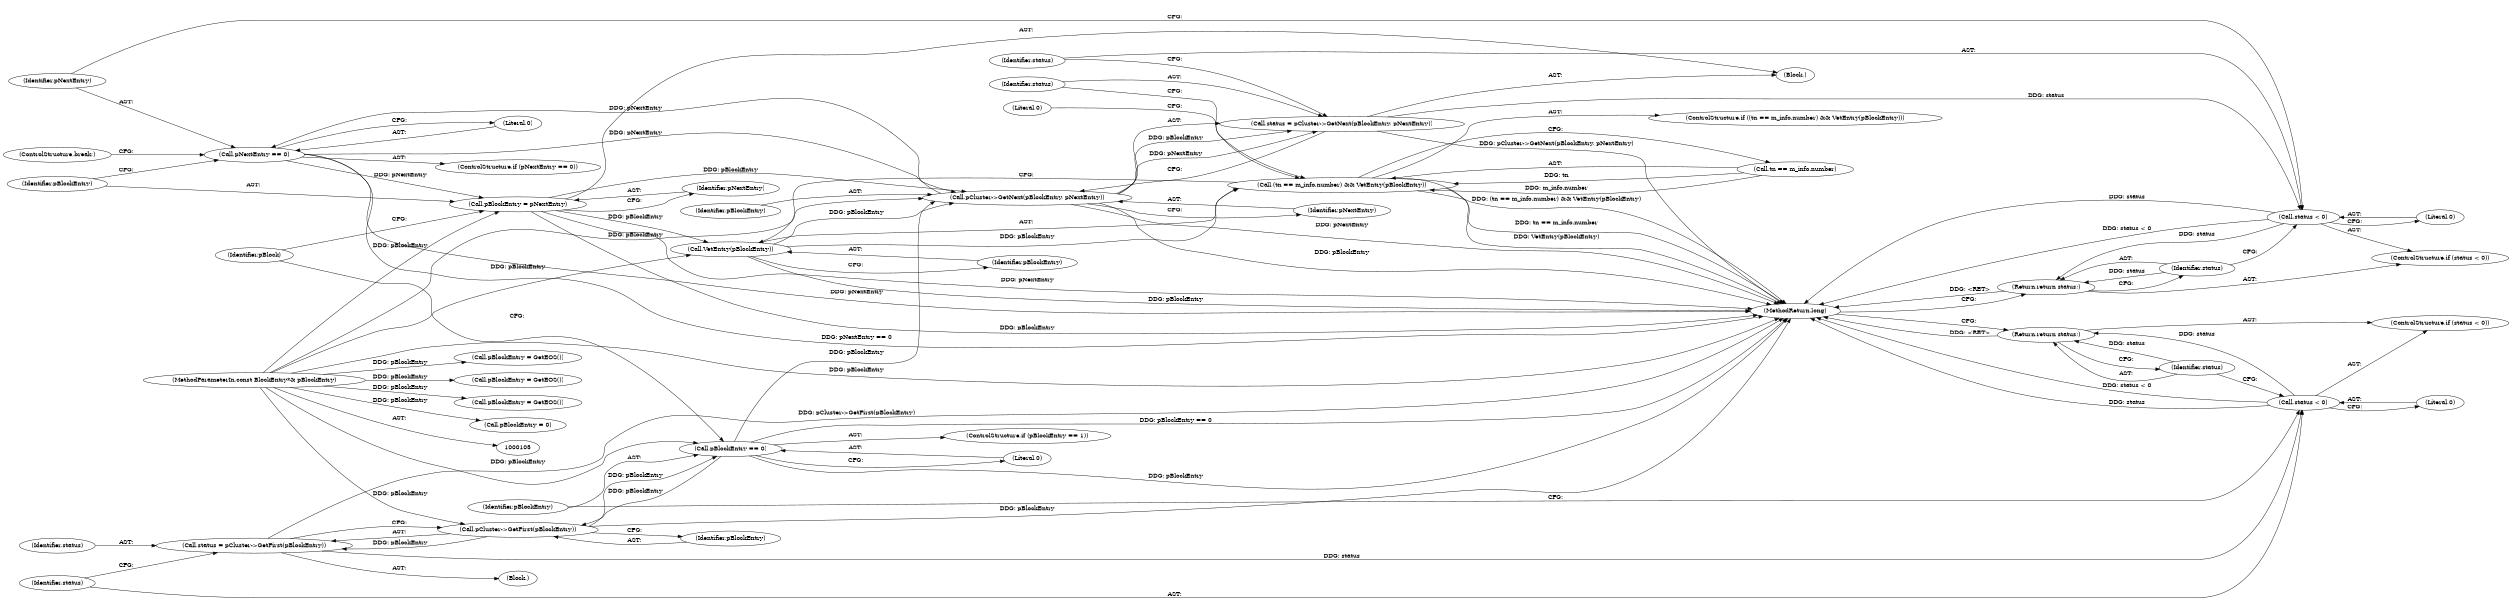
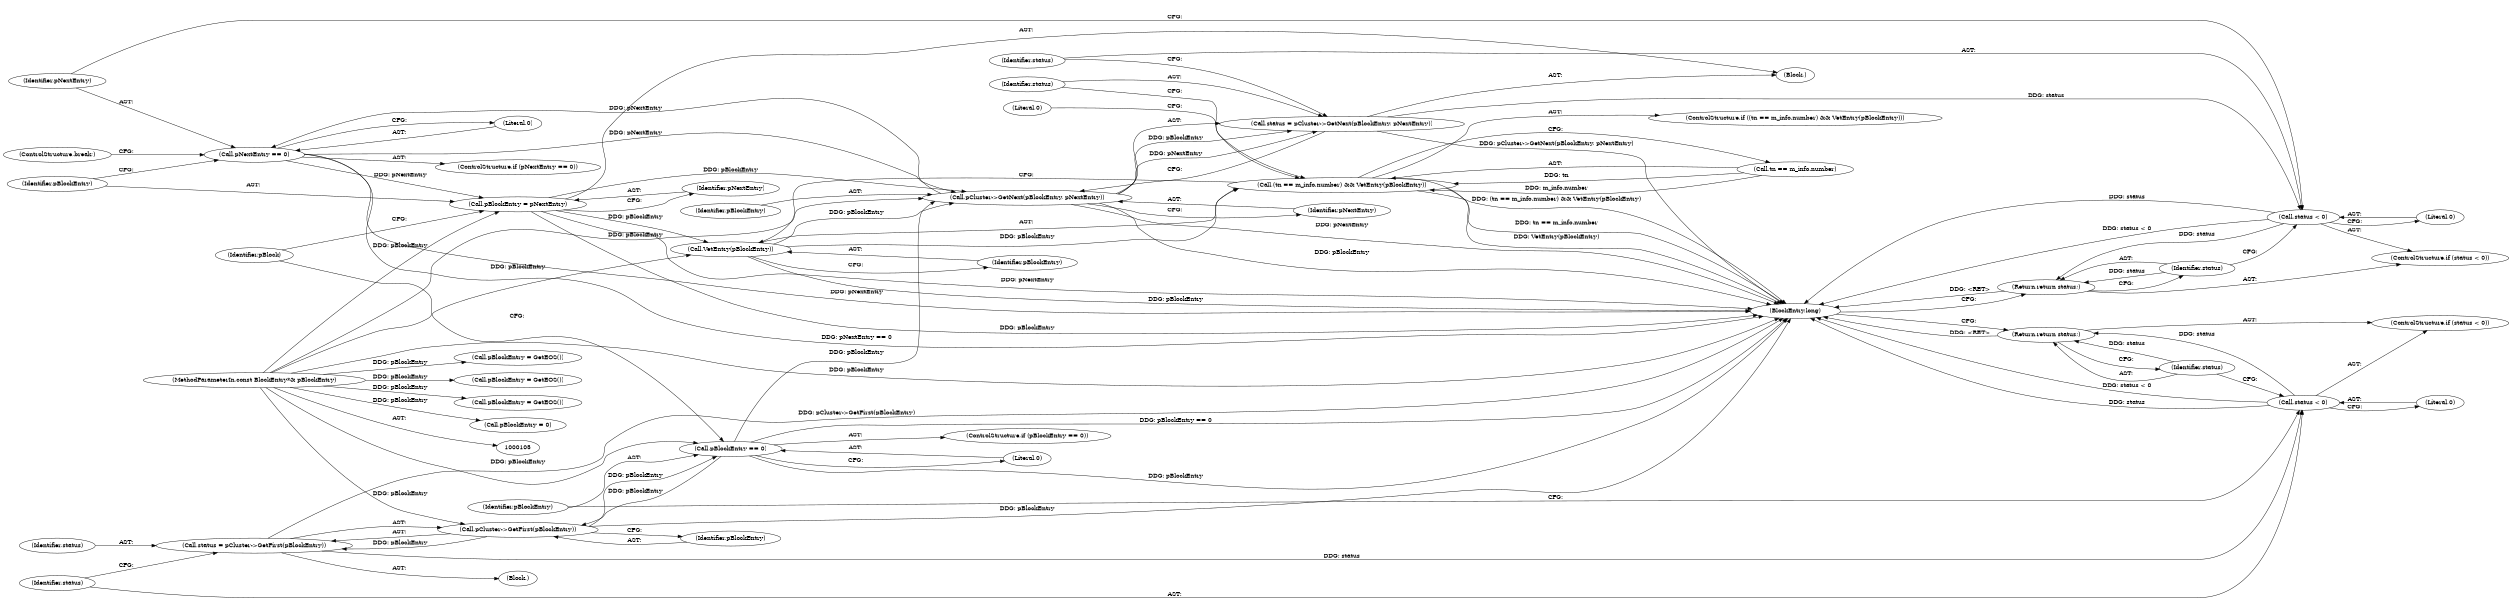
  digraph {
    rankdir=LR
    n1 [label="(Call,pNextEntry == 0)"]
    n2 [label="(Call,pCluster->GetNext(pBlockEntry, pNextEntry))"]
    n3 [label="(Call,pBlockEntry = pNextEntry)"]
    n4 [label="(Literal,0)"]
-   n5 [label="(MethodReturn,long)"]
+   n5 [label="(BlockEntry,long)"]
    n6 [label="(ControlStructure,if (pNextEntry == 0))"]
    n7 [label="(Call,status = pCluster->GetNext(pBlockEntry, pNextEntry))"]
    n8 [label="(Identifier,pNextEntry)"]
    n9 [label="(Call,VetEntry(pBlockEntry))"]
    n10 [label="(Block,)"]
    n11 [label="(Identifier,pNextEntry)"]
    n12 [label="(Return,return status;)"]
    n13 [label="(Return,return status;)"]
    n14 [label="(Call,pCluster->GetFirst(pBlockEntry))"]
    n15 [label="(Call,pBlockEntry == 0)"]
    n16 [label="(Call,status = pCluster->GetFirst(pBlockEntry))"]
    n17 [label="(Identifier,pBlockEntry)"]
    n18 [label="(Call,status < 0)"]
-   n19 [label="(ControlStructure,if (pBlockEntry == 1))"]
+   n19 [label="(ControlStructure,if (pBlockEntry == 0))"]
    n20 [label="(Literal,0)"]
    n21 [label="(Call,(tn == m_info.number) && VetEntry(pBlockEntry))"]
    n22 [label="(Identifier,pBlockEntry)"]
    n23 [label="(Call,status < 0)"]
    n24 [label="(Block,)"]
    n25 [label="(MethodParameterIn,const BlockEntry*& pBlockEntry)"]
    n26 [label="(Call,pBlockEntry = GetEOS())"]
    n27 [label="(Call,pBlockEntry = GetEOS())"]
    n28 [label="(Call,pBlockEntry = GetEOS())"]
    n29 [label="(Call,pBlockEntry = 0)"]
    1000105
    n31 [label="(Call,tn == m_info.number)"]
    n32 [label="(ControlStructure,if ((tn == m_info.number) && VetEntry(pBlockEntry)))"]
    n33 [label="(ControlStructure,if (status < 0))"]
    n34 [label="(Literal,0)"]
    n35 [label="(Identifier,status)"]
    n36 [label="(Literal,0)"]
    n37 [label="(ControlStructure,if (status < 0))"]
    n38 [label="(Identifier,status)"]
    n39 [label="(Identifier,pNextEntry)"]
    n40 [label="(Identifier,pBlockEntry)"]
    n41 [label="(Identifier,pBlock)"]
    n42 [label="(Identifier,status)"]
    n43 [label="(Identifier,pBlockEntry)"]
    n44 [label="(Identifier,status)"]
    n45 [label="(Literal,0)"]
    n46 [label="(Identifier,status)"]
    n47 [label="(Identifier,status)"]
    n48 [label="(Identifier,pBlockEntry)"]
    n49 [label="(ControlStructure,break;)"]
    n1 -> n2 [label="DDG: pNextEntry"]
    n1 -> n3 [label="DDG: pNextEntry"]
    n1 -> n4 [label="CFG: "]
    n1 -> n5 [label="DDG: pNextEntry"]
    n1 -> n5 [label="DDG: pNextEntry == 0"]
    n1 -> n6 [label="AST: "]
    n2 -> n1 [label="DDG: pNextEntry"]
    n2 -> n5 [label="DDG: pNextEntry"]
    n2 -> n5 [label="DDG: pBlockEntry"]
    n2 -> n7 [label="AST: "]
    n2 -> n7 [label="DDG: pBlockEntry"]
    n2 -> n7 [label="DDG: pNextEntry"]
    n2 -> n8 [label="CFG: "]
    n3 -> n2 [label="DDG: pBlockEntry"]
    n3 -> n5 [label="DDG: pNextEntry"]
    n3 -> n5 [label="DDG: pBlockEntry"]
    n3 -> n9 [label="DDG: pBlockEntry"]
    n3 -> n10 [label="AST: "]
    n3 -> n11 [label="CFG: "]
    n4 -> n1 [label="AST: "]
    n5 -> n12 [label="CFG: "]
    n5 -> n13 [label="CFG: "]
    n7 -> n2 [label="CFG: "]
    n7 -> n5 [label="DDG: pCluster->GetNext(pBlockEntry, pNextEntry)"]
    n7 -> n10 [label="AST: "]
    n7 -> n18 [label="DDG: status"]
    n8 -> n2 [label="AST: "]
    n9 -> n2 [label="DDG: pBlockEntry"]
    n9 -> n5 [label="DDG: pBlockEntry"]
    n9 -> n21 [label="AST: "]
    n9 -> n21 [label="DDG: pBlockEntry"]
    n9 -> n22 [label="CFG: "]
    n11 -> n3 [label="AST: "]
    n12 -> n5 [label="DDG: <RET>"]
    n12 -> n33 [label="AST: "]
    n12 -> n35 [label="CFG: "]
    n13 -> n5 [label="DDG: <RET>"]
    n13 -> n37 [label="AST: "]
    n13 -> n38 [label="CFG: "]
    n14 -> n5 [label="DDG: pBlockEntry"]
    n14 -> n15 [label="DDG: pBlockEntry"]
    n14 -> n16 [label="AST: "]
    n14 -> n16 [label="DDG: pBlockEntry"]
    n14 -> n17 [label="CFG: "]
    n15 -> n2 [label="DDG: pBlockEntry"]
    n15 -> n5 [label="DDG: pBlockEntry"]
    n15 -> n5 [label="DDG: pBlockEntry == 0"]
    n15 -> n14 [label="DDG: pBlockEntry"]
    n15 -> n19 [label="AST: "]
    n15 -> n20 [label="CFG: "]
    n16 -> n5 [label="DDG: pCluster->GetFirst(pBlockEntry)"]
-   n16 -> n14 [label="CFG: "]
+   n16 -> n14 [label="AST: "]
    n16 -> n23 [label="DDG: status"]
    n16 -> n24 [label="AST: "]
    n17 -> n14 [label="AST: "]
    n18 -> n5 [label="DDG: status"]
    n18 -> n5 [label="DDG: status < 0"]
    n18 -> n13 [label="DDG: status"]
    n18 -> n36 [label="CFG: "]
    n18 -> n37 [label="AST: "]
    n20 -> n15 [label="AST: "]
    n21 -> n5 [label="DDG: VetEntry(pBlockEntry)"]
    n21 -> n5 [label="DDG: (tn == m_info.number) && VetEntry(pBlockEntry)"]
    n21 -> n5 [label="DDG: tn == m_info.number"]
    n21 -> n9 [label="CFG: "]
    n21 -> n31 [label="CFG: "]
    n21 -> n32 [label="AST: "]
    n22 -> n9 [label="AST: "]
    n23 -> n5 [label="DDG: status < 0"]
    n23 -> n5 [label="DDG: status"]
    n23 -> n12 [label="DDG: status"]
    n23 -> n33 [label="AST: "]
    n23 -> n34 [label="CFG: "]
    n25 -> n2 [label="DDG: pBlockEntry"]
    n25 -> n3 [label="DDG: pBlockEntry"]
    n25 -> n5 [label="DDG: pBlockEntry"]
    n25 -> n9 [label="DDG: pBlockEntry"]
    n25 -> n14 [label="DDG: pBlockEntry"]
    n25 -> n15 [label="DDG: pBlockEntry"]
    n25 -> n26 [label="DDG: pBlockEntry"]
    n25 -> n27 [label="DDG: pBlockEntry"]
    n25 -> n28 [label="DDG: pBlockEntry"]
    n25 -> n29 [label="DDG: pBlockEntry"]
    n25 -> 1000105 [label="AST: "]
    n31 -> n21 [label="AST: "]
    n31 -> n21 [label="DDG: tn"]
    n31 -> n21 [label="DDG: m_info.number"]
    n34 -> n23 [label="AST: "]
    n35 -> n12 [label="AST: "]
    n35 -> n12 [label="DDG: status"]
    n35 -> n23 [label="CFG: "]
    n36 -> n18 [label="AST: "]
    n38 -> n13 [label="AST: "]
    n38 -> n13 [label="DDG: status"]
    n38 -> n18 [label="CFG: "]
    n39 -> n1 [label="AST: "]
    n39 -> n18 [label="CFG: "]
    n40 -> n2 [label="AST: "]
    n41 -> n3 [label="CFG: "]
    n41 -> n15 [label="CFG: "]
    n42 -> n7 [label="CFG: "]
    n42 -> n18 [label="AST: "]
    n43 -> n15 [label="AST: "]
    n43 -> n23 [label="CFG: "]
    n44 -> n16 [label="AST: "]
    n45 -> n21 [label="CFG: "]
    n46 -> n16 [label="CFG: "]
    n46 -> n23 [label="AST: "]
    n47 -> n7 [label="AST: "]
    n47 -> n21 [label="CFG: "]
    n48 -> n1 [label="CFG: "]
    n48 -> n3 [label="AST: "]
    n49 -> n1 [label="CFG: "]
  }
